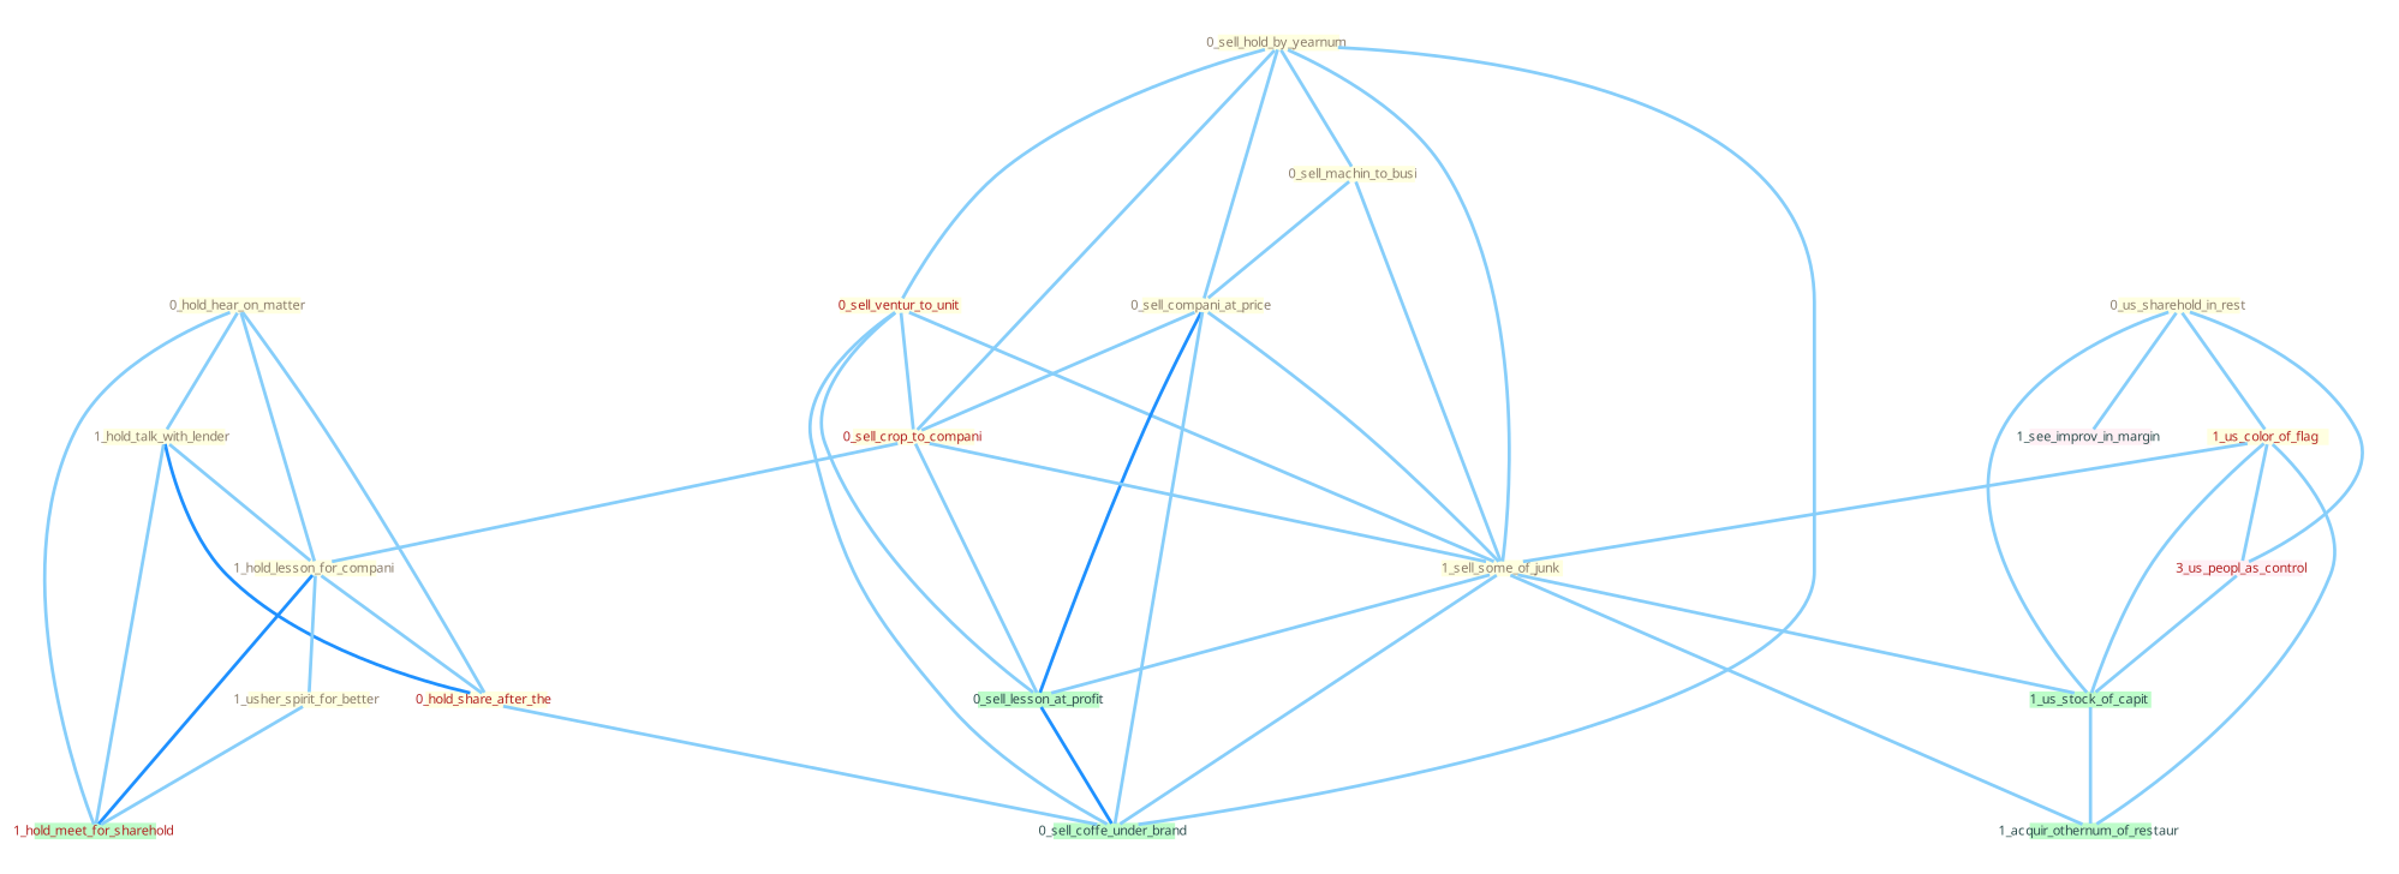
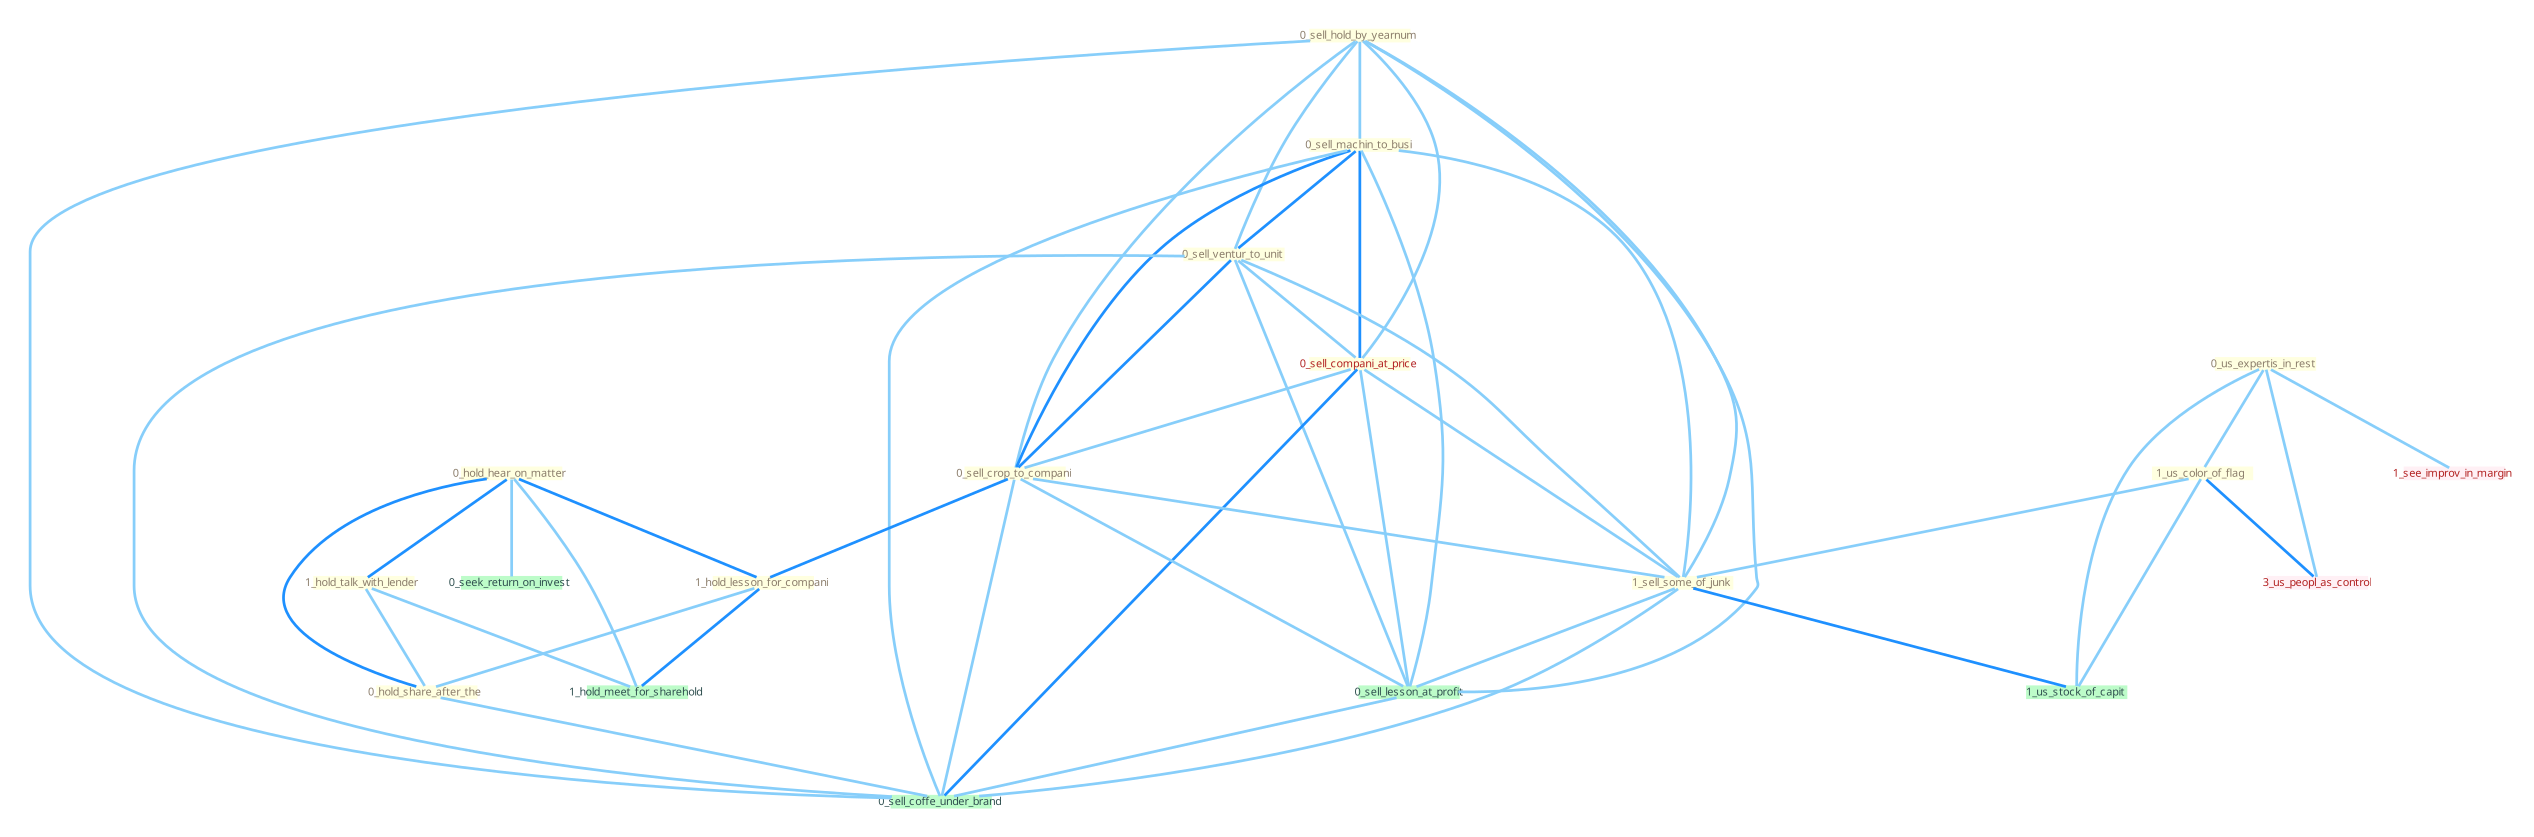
  graph {
    fontname="Noto Sans"
    node [color="#ffffe0" fixedsize=true fontcolor="#8b7d6b" fontname="Noto Sans" fontsize=4 shape=polygon style=filled]
    edge [color="#87cefa" fontname="Noto Sans" w=1]
    "0_sell_hold_by_yearnum " [height=.06 width=.5]
    "0_sell_machin_to_busi " [height=.06 width=.5]
-   "0_sell_ventur_to_unit " [fontcolor="#b22222" height=.06 width=.5]
+   "0_sell_ventur_to_unit " [height=.06 width=.5]
    "0_hold_hear_on_matter " [height=.06 width=.5]
-   "0_sell_compani_at_price " [height=.06 width=.5]
-   "0_sell_crop_to_compani " [fontcolor="#b22222" height=.06 width=.5]
+   "0_sell_compani_at_price " [fontcolor="#b22222" height=.06 width=.5]
+   "0_sell_crop_to_compani " [height=.06 width=.5]
    "1_hold_talk_with_lender " [height=.06 width=.5]
-   "0_us_expertis_in_rest " [height=.06 width=.5 label="0_us_sharehold_in_rest"]
+   "0_us_expertis_in_rest " [height=.06 width=.5]
    "1_hold_lesson_for_compani " [height=.06 width=.5]
-   "1_us_color_of_flag " [fontcolor="#b22222" height=.06 width=.5]
+   "1_us_color_of_flag " [height=.06 width=.5]
    "1_sell_some_of_junk " [height=.06 width=.5]
-   "1_usher_spirit_for_better " [height=.06 width=.5]
-   "0_hold_share_after_the " [fontcolor="#b22222" height=.06 width=.5]
+   "0_hold_share_after_the " [height=.06 width=.5]
    n14 [color="#fff0f5" fontcolor="#b22222" height=.06 label="3_us_peopl_as_control" width=.5]
-   "1_see_improv_in_margin " [color="#fff0f5" fontcolor="#2f4f4f" height=.06 width=.5]
+   "1_see_improv_in_margin " [color="#fff0f5" fontcolor="#b22222" height=.06 width=.5]
    n16 [color="#BDFCC9" fontcolor="#2f4f4f" height=.06 label="0_sell_lesson_at_profit" width=.5]
    "0_sell_coffe_under_brand " [color="#BDFCC9" fontcolor="#2f4f4f" height=.06 width=.5]
-   "1_hold_meet_for_sharehold " [color="#BDFCC9" fontcolor="#b22222" height=.06 width=.5]
+   "0_seek_return_on_invest " [color="#BDFCC9" fontcolor="#2f4f4f" height=.06 width=.5]
+   "1_hold_meet_for_sharehold " [color="#BDFCC9" fontcolor="#2f4f4f" height=.06 width=.5]
    "1_us_stock_of_capit " [color="#BDFCC9" fontcolor="#2f4f4f" height=.06 width=.5]
-   "1_acquir_othernum_of_restaur " [color="#BDFCC9" fontcolor="#2f4f4f" height=.06 width=.5]
    subgraph sub_1 {
      "0_sell_hold_by_yearnum "
      "0_sell_machin_to_busi "
      "0_sell_ventur_to_unit "
      "0_hold_hear_on_matter "
      "0_sell_compani_at_price "
      "0_sell_crop_to_compani "
      "1_hold_talk_with_lender "
      "0_us_expertis_in_rest "
      "1_hold_lesson_for_compani "
      "1_us_color_of_flag "
      "1_sell_some_of_junk "
-     "1_usher_spirit_for_better "
      "0_hold_share_after_the "
    }
    subgraph sub_2 {
      n14
      "1_see_improv_in_margin "
    }
    "0_sell_hold_by_yearnum " -- "0_sell_machin_to_busi "
    "0_sell_hold_by_yearnum " -- "0_sell_ventur_to_unit "
    "0_sell_hold_by_yearnum " -- "0_sell_compani_at_price "
    "0_sell_hold_by_yearnum " -- "0_sell_crop_to_compani "
    "0_sell_hold_by_yearnum " -- "1_sell_some_of_junk "
+   "0_sell_hold_by_yearnum " -- n16
    "0_sell_hold_by_yearnum " -- "0_sell_coffe_under_brand "
-   "0_sell_machin_to_busi " -- "0_sell_compani_at_price "
+   "0_sell_machin_to_busi " -- "0_sell_ventur_to_unit " [color="#1e90ff" w=2]
+   "0_sell_machin_to_busi " -- "0_sell_compani_at_price " [color="#1e90ff"]
+   "0_sell_machin_to_busi " -- "0_sell_crop_to_compani " [color="#1e90ff" w=2]
    "0_sell_machin_to_busi " -- "1_sell_some_of_junk "
-   "0_sell_ventur_to_unit " -- "0_sell_crop_to_compani " [w=2]
+   "0_sell_machin_to_busi " -- n16
+   "0_sell_machin_to_busi " -- "0_sell_coffe_under_brand "
+   "0_sell_ventur_to_unit " -- "0_sell_compani_at_price "
+   "0_sell_ventur_to_unit " -- "0_sell_crop_to_compani " [color="#1e90ff" w=2]
    "0_sell_ventur_to_unit " -- "1_sell_some_of_junk "
    "0_sell_ventur_to_unit " -- n16
    "0_sell_ventur_to_unit " -- "0_sell_coffe_under_brand "
-   "0_hold_hear_on_matter " -- "1_hold_talk_with_lender "
-   "0_hold_hear_on_matter " -- "1_hold_lesson_for_compani "
-   "0_hold_hear_on_matter " -- "0_hold_share_after_the "
+   "0_hold_hear_on_matter " -- "1_hold_talk_with_lender " [color="#1e90ff"]
+   "0_hold_hear_on_matter " -- "1_hold_lesson_for_compani " [color="#1e90ff"]
+   "0_hold_hear_on_matter " -- "0_hold_share_after_the " [color="#1e90ff"]
+   "0_hold_hear_on_matter " -- "0_seek_return_on_invest "
    "0_hold_hear_on_matter " -- "1_hold_meet_for_sharehold "
    "0_sell_compani_at_price " -- "0_sell_crop_to_compani "
    "0_sell_compani_at_price " -- "1_sell_some_of_junk "
-   "0_sell_compani_at_price " -- n16 [color="#1e90ff" w=2]
-   "0_sell_compani_at_price " -- "0_sell_coffe_under_brand "
-   "0_sell_crop_to_compani " -- "1_hold_lesson_for_compani "
+   "0_sell_compani_at_price " -- n16 [w=2]
+   "0_sell_compani_at_price " -- "0_sell_coffe_under_brand " [color="#1e90ff"]
+   "0_sell_crop_to_compani " -- "1_hold_lesson_for_compani " [color="#1e90ff"]
    "0_sell_crop_to_compani " -- "1_sell_some_of_junk "
    "0_sell_crop_to_compani " -- n16
-   "1_hold_talk_with_lender " -- "1_hold_lesson_for_compani "
-   "1_hold_talk_with_lender " -- "0_hold_share_after_the " [color="#1e90ff"]
+   "0_sell_crop_to_compani " -- "0_sell_coffe_under_brand "
+   "1_hold_talk_with_lender " -- "0_hold_share_after_the "
    "1_hold_talk_with_lender " -- "1_hold_meet_for_sharehold "
    "0_us_expertis_in_rest " -- "1_us_color_of_flag "
    "0_us_expertis_in_rest " -- n14
    "0_us_expertis_in_rest " -- "1_see_improv_in_margin "
    "0_us_expertis_in_rest " -- "1_us_stock_of_capit "
-   "1_hold_lesson_for_compani " -- "1_usher_spirit_for_better "
    "1_hold_lesson_for_compani " -- "0_hold_share_after_the "
    "1_hold_lesson_for_compani " -- "1_hold_meet_for_sharehold " [color="#1e90ff" w=2]
    "1_us_color_of_flag " -- "1_sell_some_of_junk "
-   "1_us_color_of_flag " -- n14
+   "1_us_color_of_flag " -- n14 [color="#1e90ff"]
    "1_us_color_of_flag " -- "1_us_stock_of_capit " [w=2]
-   "1_us_color_of_flag " -- "1_acquir_othernum_of_restaur "
    "1_sell_some_of_junk " -- n16
    "1_sell_some_of_junk " -- "0_sell_coffe_under_brand "
-   "1_sell_some_of_junk " -- "1_us_stock_of_capit "
-   "1_sell_some_of_junk " -- "1_acquir_othernum_of_restaur "
-   "1_usher_spirit_for_better " -- "1_hold_meet_for_sharehold "
+   "1_sell_some_of_junk " -- "1_us_stock_of_capit " [color="#1e90ff"]
    "0_hold_share_after_the " -- "0_sell_coffe_under_brand "
-   n14 -- "1_us_stock_of_capit "
-   n16 -- "0_sell_coffe_under_brand " [color="#1e90ff"]
-   "1_us_stock_of_capit " -- "1_acquir_othernum_of_restaur "
+   n16 -- "0_sell_coffe_under_brand "
  }
